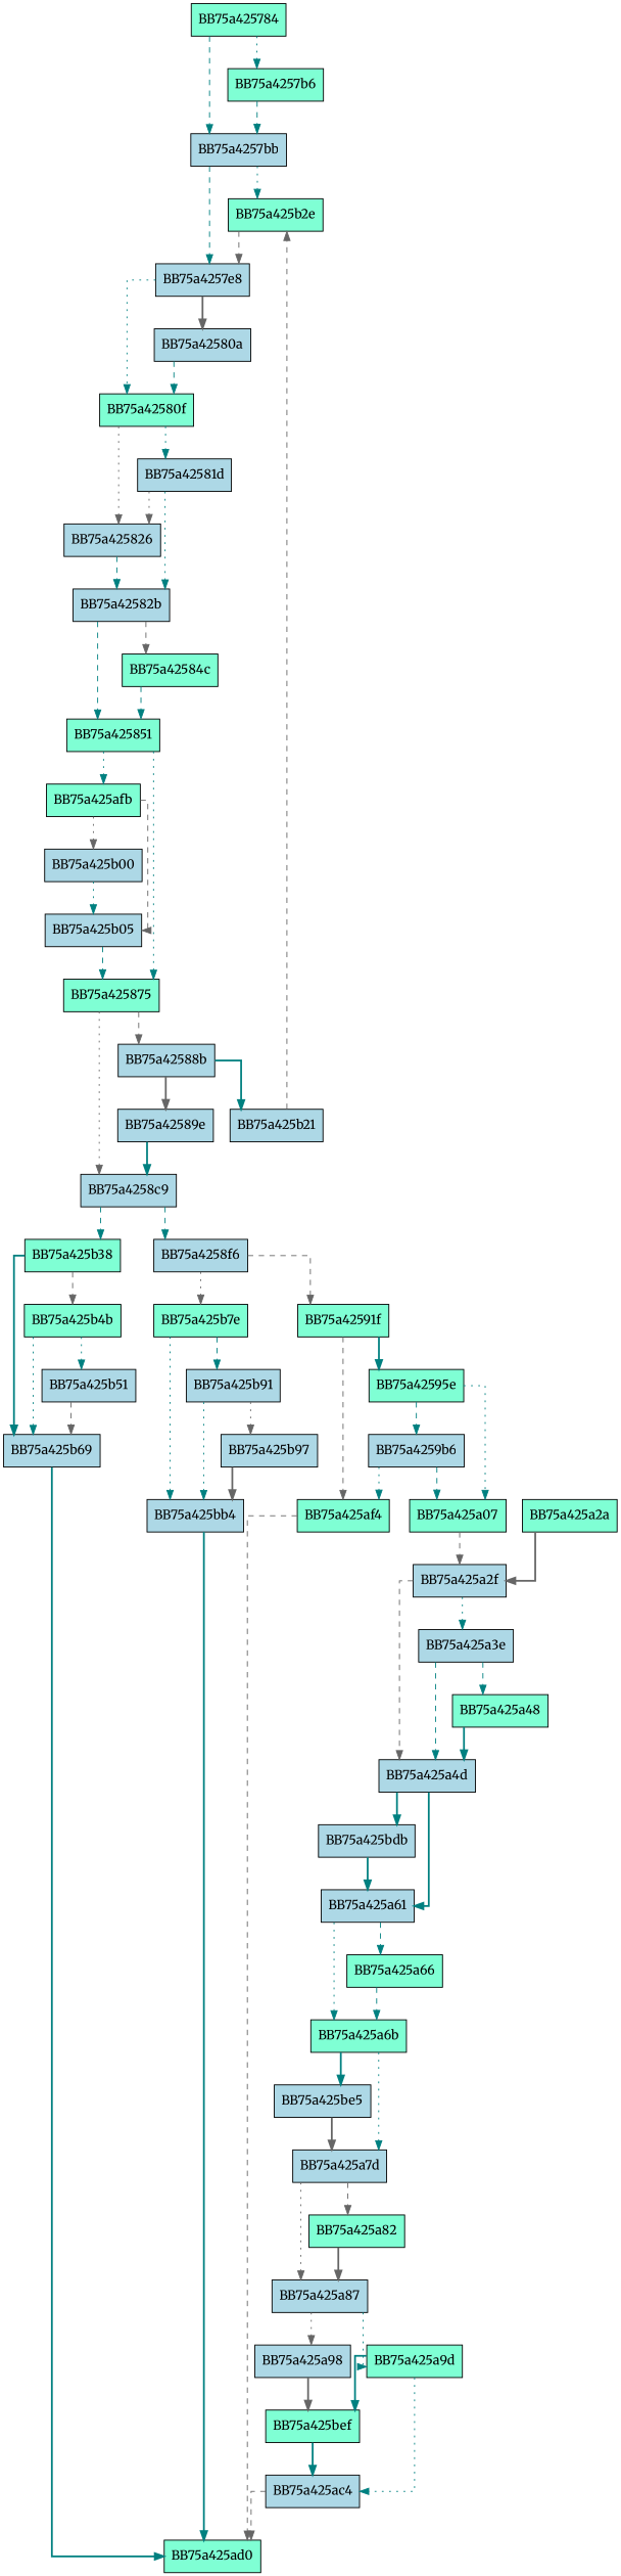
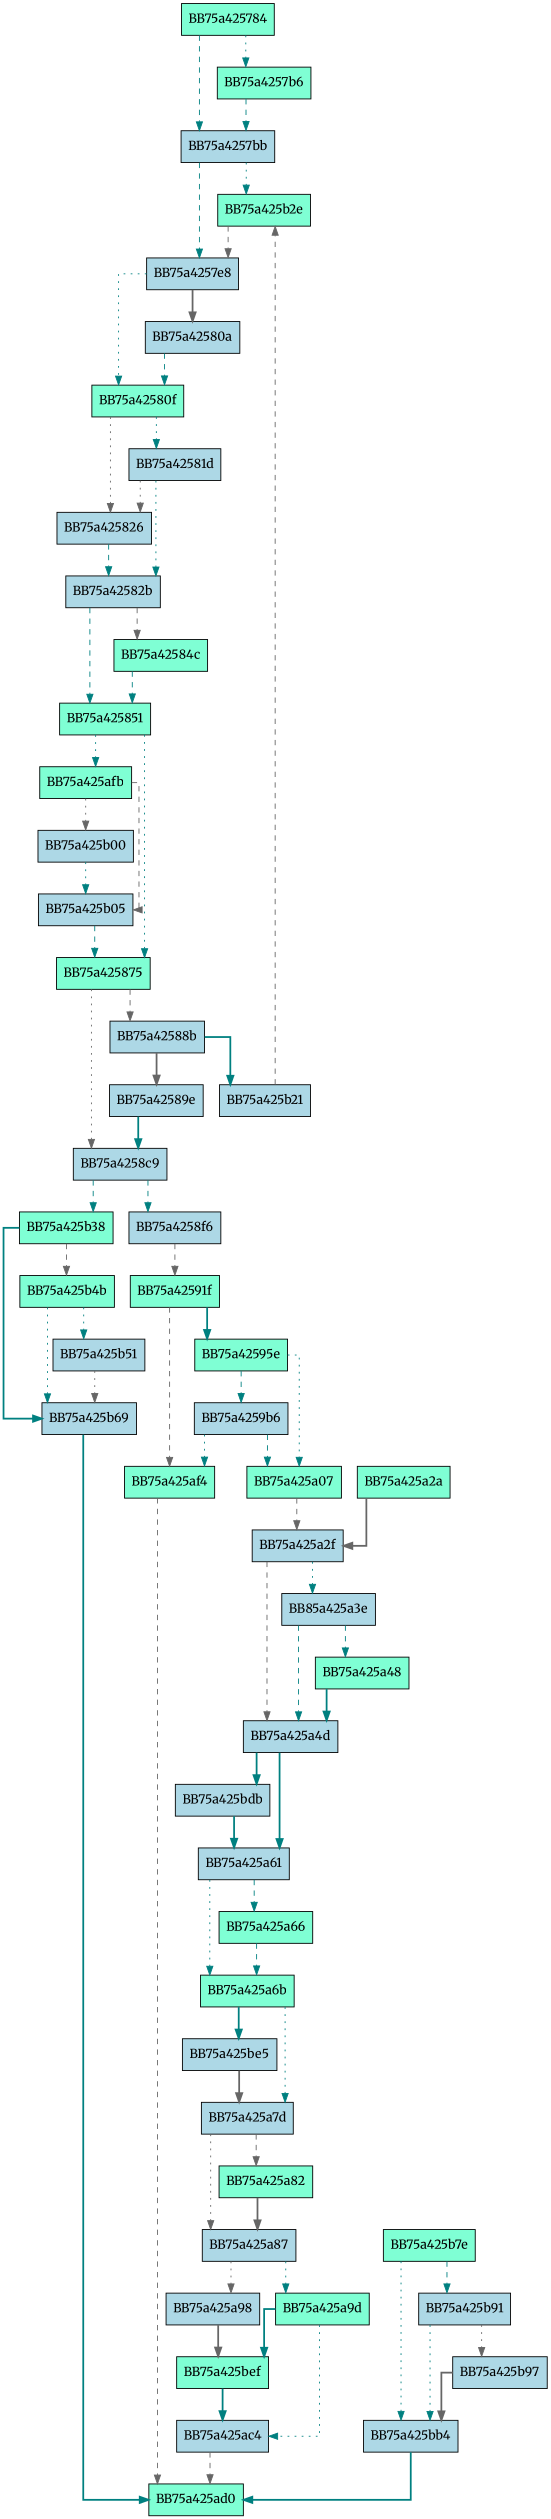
  digraph {
    fontname=Merriweather
    splines=ortho
    node [fillcolor=lightblue fontname=Merriweather shape=box style=filled]
    edge [color=teal fontname=Merriweather style=dashed]
    BB75a425784 [fillcolor=aquamarine]
    BB75a4257bb
    BB75a4257b6 [fillcolor=aquamarine]
    BB75a425b2e [fillcolor=aquamarine]
    BB75a4257e8
    BB75a42580f [fillcolor=aquamarine]
    BB75a42580a
    BB75a425826
    BB75a42581d
    BB75a42582b
    BB75a425851 [fillcolor=aquamarine]
    BB75a42584c [fillcolor=aquamarine]
    BB75a425afb [fillcolor=aquamarine]
    BB75a425875 [fillcolor=aquamarine]
    BB75a425b05
    BB75a425b00
    BB75a4258c9
    BB75a42588b
    BB75a425b38 [fillcolor=aquamarine]
    BB75a4258f6
    BB75a425b21
    BB75a42589e
    BB75a425b69
    BB75a425b4b [fillcolor=aquamarine]
    BB75a425b7e [fillcolor=aquamarine]
    BB75a42591f [fillcolor=aquamarine]
    BB75a425ad0 [fillcolor=aquamarine]
    BB75a425b51
    BB75a425bb4
    BB75a425b91
    BB75a425af4 [fillcolor=aquamarine]
    BB75a42595e [fillcolor=aquamarine]
    BB75a425b97
    BB75a425a07 [fillcolor=aquamarine]
    BB75a4259b6
    BB75a425a2f
    BB75a425a4d
-   BB75a425a3e
+   BB75a425a3e [label=BB85a425a3e]
    BB75a425a2a [fillcolor=aquamarine]
    BB75a425bdb
    BB75a425a61
    BB75a425a48 [fillcolor=aquamarine]
    BB75a425a6b [fillcolor=aquamarine]
    BB75a425a66 [fillcolor=aquamarine]
    BB75a425be5
    BB75a425a7d
    BB75a425a87
    BB75a425a82 [fillcolor=aquamarine]
    BB75a425a9d [fillcolor=aquamarine]
    BB75a425a98
    BB75a425bef [fillcolor=aquamarine]
    BB75a425ac4
    BB75a425784 -> BB75a4257bb
    BB75a425784 -> BB75a4257b6 [style=dotted]
    BB75a4257bb -> BB75a425b2e [style=dotted]
    BB75a4257bb -> BB75a4257e8
    BB75a4257b6 -> BB75a4257bb
    BB75a425b2e -> BB75a4257e8 [color=gray40]
    BB75a4257e8 -> BB75a42580f [style=dotted]
    BB75a4257e8 -> BB75a42580a [color=gray40 style=bold]
    BB75a42580f -> BB75a425826 [color=gray40 style=dotted]
    BB75a42580f -> BB75a42581d [style=dotted]
    BB75a42580a -> BB75a42580f
    BB75a425826 -> BB75a42582b
    BB75a42581d -> BB75a425826 [color=gray40 style=dotted]
    BB75a42581d -> BB75a42582b [style=dotted]
    BB75a42582b -> BB75a425851
    BB75a42582b -> BB75a42584c [color=gray40]
    BB75a425851 -> BB75a425afb [style=dotted]
    BB75a425851 -> BB75a425875 [style=dotted]
    BB75a42584c -> BB75a425851
    BB75a425afb -> BB75a425b05 [color=gray40]
    BB75a425afb -> BB75a425b00 [color=gray40 style=dotted]
    BB75a425875 -> BB75a4258c9 [color=gray40 style=dotted]
    BB75a425875 -> BB75a42588b [color=gray40]
    BB75a425b05 -> BB75a425875
    BB75a425b00 -> BB75a425b05 [style=dotted]
    BB75a4258c9 -> BB75a425b38
    BB75a4258c9 -> BB75a4258f6
    BB75a42588b -> BB75a425b21 [style=bold]
    BB75a42588b -> BB75a42589e [color=gray40 style=bold]
    BB75a425b38 -> BB75a425b69 [style=bold]
    BB75a425b38 -> BB75a425b4b [color=gray40]
-   BB75a4258f6 -> BB75a425b7e [color=gray40 style=dotted]
    BB75a4258f6 -> BB75a42591f [color=gray40]
    BB75a425b21 -> BB75a425b2e [color=gray40]
    BB75a42589e -> BB75a4258c9 [style=bold]
    BB75a425b69 -> BB75a425ad0 [style=bold]
    BB75a425b4b -> BB75a425b69 [style=dotted]
    BB75a425b4b -> BB75a425b51 [style=dotted]
    BB75a425b7e -> BB75a425bb4 [style=dotted]
    BB75a425b7e -> BB75a425b91
    BB75a42591f -> BB75a425af4 [color=gray40]
    BB75a42591f -> BB75a42595e [style=bold]
-   BB75a425b51 -> BB75a425b69 [color=gray40]
+   BB75a425b51 -> BB75a425b69 [color=gray40 style=dotted]
    BB75a425bb4 -> BB75a425ad0 [style=bold]
    BB75a425b91 -> BB75a425bb4 [style=dotted]
    BB75a425b91 -> BB75a425b97 [color=gray40 style=dotted]
    BB75a425af4 -> BB75a425ad0 [color=gray40]
    BB75a42595e -> BB75a425a07 [style=dotted]
    BB75a42595e -> BB75a4259b6
    BB75a425b97 -> BB75a425bb4 [color=gray40 style=bold]
    BB75a425a07 -> BB75a425a2f [color=gray40]
    BB75a4259b6 -> BB75a425af4 [style=dotted]
    BB75a4259b6 -> BB75a425a07
    BB75a425a2f -> BB75a425a4d [color=gray40]
    BB75a425a2f -> BB75a425a3e [style=dotted]
    BB75a425a4d -> BB75a425bdb [style=bold]
    BB75a425a4d -> BB75a425a61 [style=bold]
    BB75a425a3e -> BB75a425a4d
    BB75a425a3e -> BB75a425a48
    BB75a425a2a -> BB75a425a2f [color=gray40 style=bold]
    BB75a425bdb -> BB75a425a61 [style=bold]
    BB75a425a61 -> BB75a425a6b [style=dotted]
    BB75a425a61 -> BB75a425a66
    BB75a425a48 -> BB75a425a4d [style=bold]
    BB75a425a6b -> BB75a425be5 [style=bold]
    BB75a425a6b -> BB75a425a7d [style=dotted]
    BB75a425a66 -> BB75a425a6b
    BB75a425be5 -> BB75a425a7d [color=gray40 style=bold]
    BB75a425a7d -> BB75a425a87 [color=gray40 style=dotted]
    BB75a425a7d -> BB75a425a82 [color=gray40]
    BB75a425a87 -> BB75a425a9d [style=dotted]
    BB75a425a87 -> BB75a425a98 [color=gray40 style=dotted]
    BB75a425a82 -> BB75a425a87 [color=gray40 style=bold]
    BB75a425a9d -> BB75a425bef [style=bold]
    BB75a425a9d -> BB75a425ac4 [style=dotted]
    BB75a425a98 -> BB75a425bef [color=gray40 style=bold]
    BB75a425bef -> BB75a425ac4 [style=bold]
    BB75a425ac4 -> BB75a425ad0 [color=gray40]
  }
